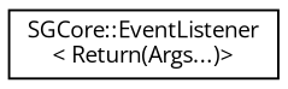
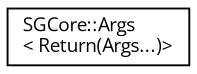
  digraph {
    rankdir=LR
    fontname="Open Sans"
-   n1 [color=black fillcolor=white fontname="Open Sans" fontsize=10 height=0.2 label="SGCore::EventListener\l\< Return(Args...)\>" shape=record style=filled width=0.4]
+   n1 [color=black fillcolor=white fontname="Open Sans" fontsize=10 height=0.2 label="SGCore::Args\l\< Return(Args...)\>" shape=record style=filled width=0.4]
  }
